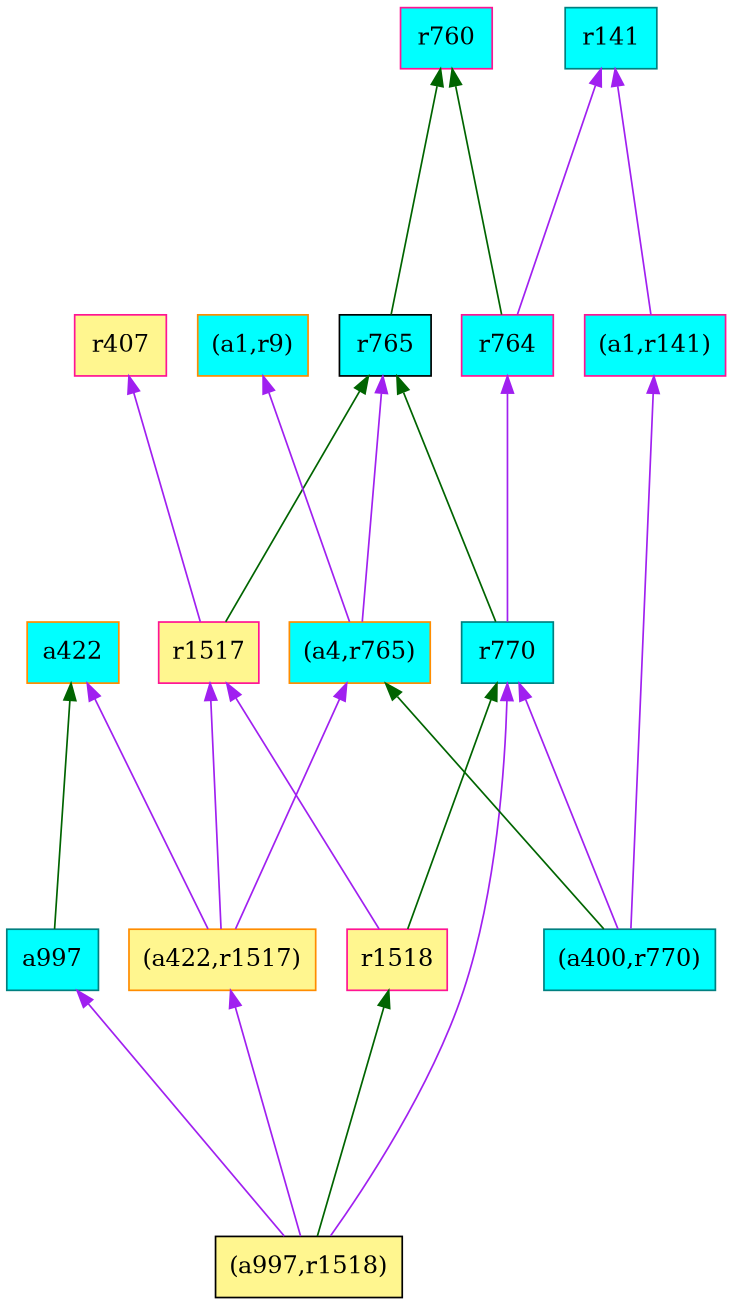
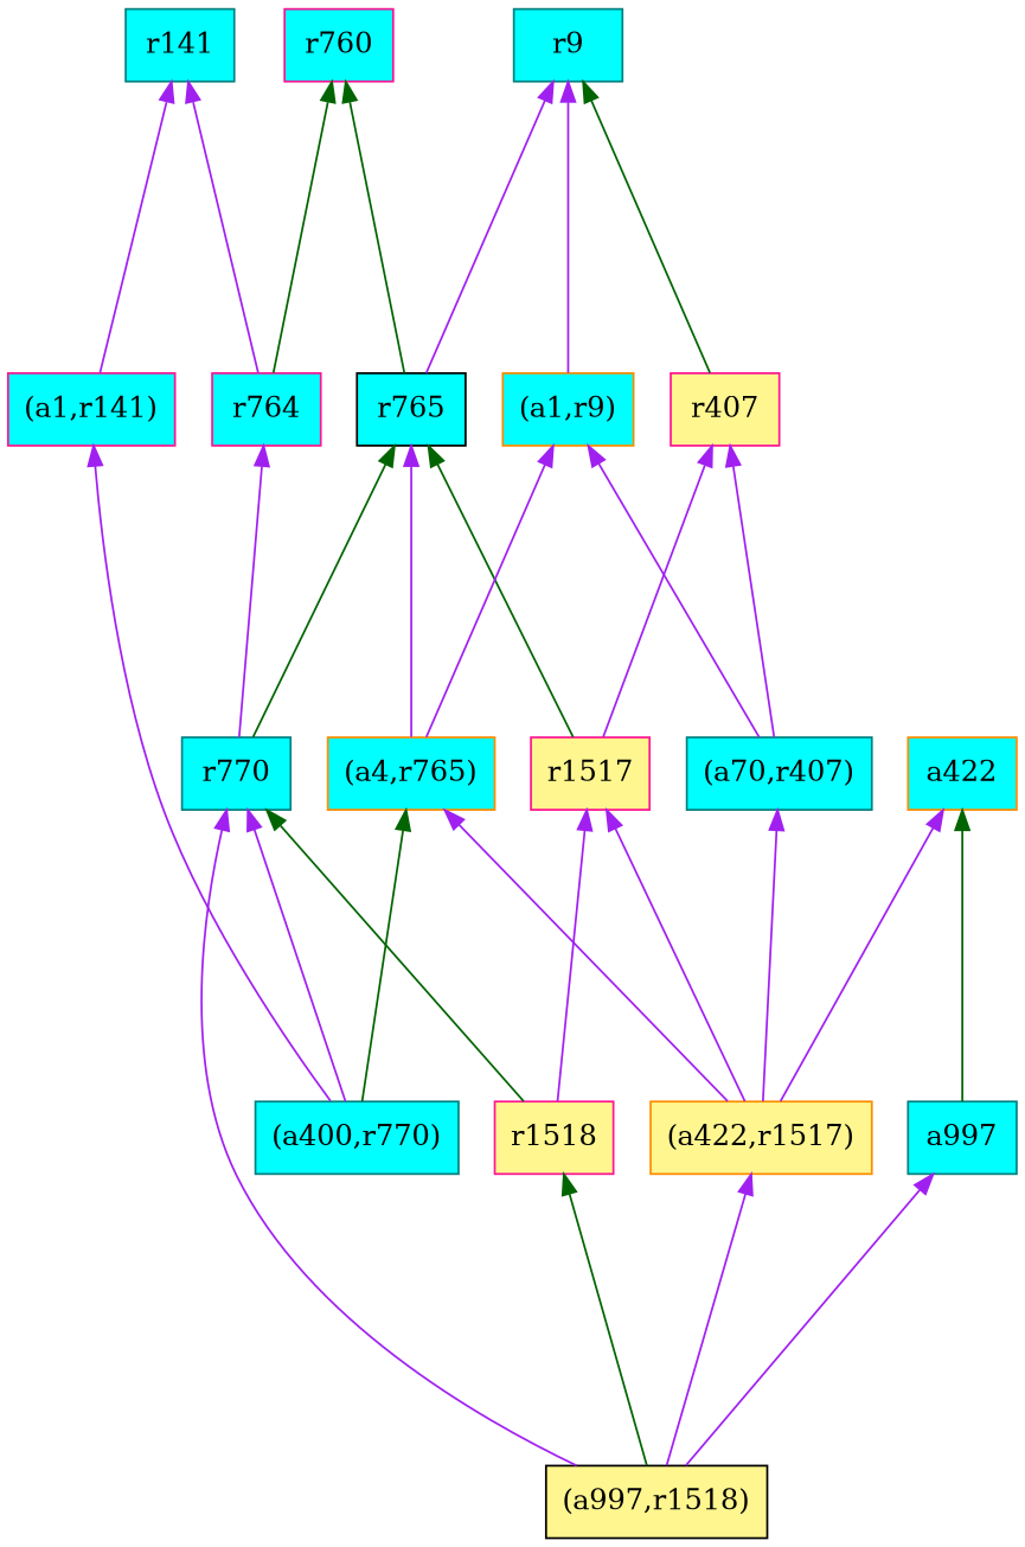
  digraph {
    rankdir=BT
    ranksep=2.0
    node [color=teal fillcolor=cyan shape=record style=filled]
    edge [color=purple]
    n1 [color=darkorange label="{(a1,r9)}"]
+   n2 [label="{r9}"]
    n3 [label="{r141}"]
    n4 [color=deeppink label="{r764}"]
    n5 [color=deeppink label="{r760}"]
    n6 [color=deeppink fillcolor=khaki1 label="{r1518}"]
    n7 [color=deeppink fillcolor=khaki1 label="{r1517}"]
    n8 [label="{r770}"]
    n9 [color=black label="{r765}"]
    n10 [color=deeppink fillcolor=khaki1 label="{r407}"]
    n11 [color=deeppink label="{(a1,r141)}"]
    n12 [color=black fillcolor=khaki1 label="{(a997,r1518)}"]
    n13 [color=darkorange fillcolor=khaki1 label="{(a422,r1517)}"]
    n14 [label="{a997}"]
    n15 [label="{(a400,r770)}"]
    n16 [color=darkorange label="{(a4,r765)}"]
+   n17 [label="{(a70,r407)}"]
    n18 [color=darkorange label="{a422}"]
+   n1 -> n2
    n4 -> n3
    n4 -> n5 [color=darkgreen]
    n6 -> n7
    n6 -> n8 [color=darkgreen]
    n7 -> n9 [color=darkgreen]
    n7 -> n10
    n8 -> n4
    n8 -> n9 [color=darkgreen]
+   n9 -> n2
    n9 -> n5 [color=darkgreen]
+   n10 -> n2 [color=darkgreen]
    n11 -> n3
    n12 -> n6 [color=darkgreen]
    n12 -> n8
    n12 -> n13
    n12 -> n14
    n13 -> n7
    n13 -> n16
+   n13 -> n17
    n13 -> n18
    n14 -> n18 [color=darkgreen]
    n15 -> n8
    n15 -> n11
    n15 -> n16 [color=darkgreen]
    n16 -> n1
    n16 -> n9
+   n17 -> n1
+   n17 -> n10
  }
